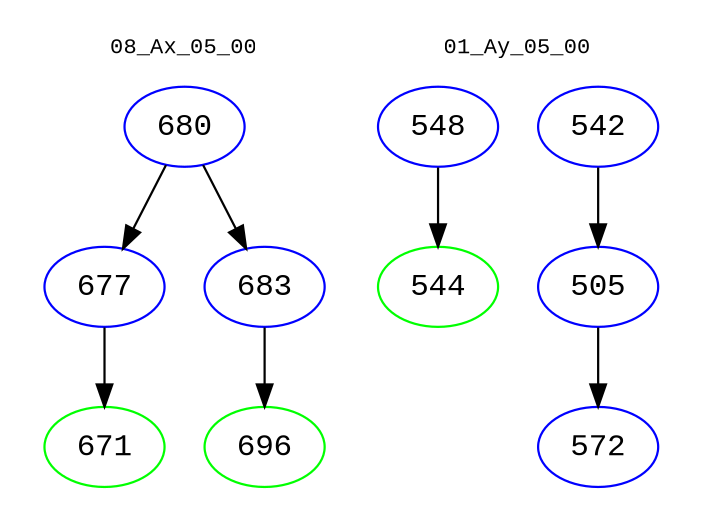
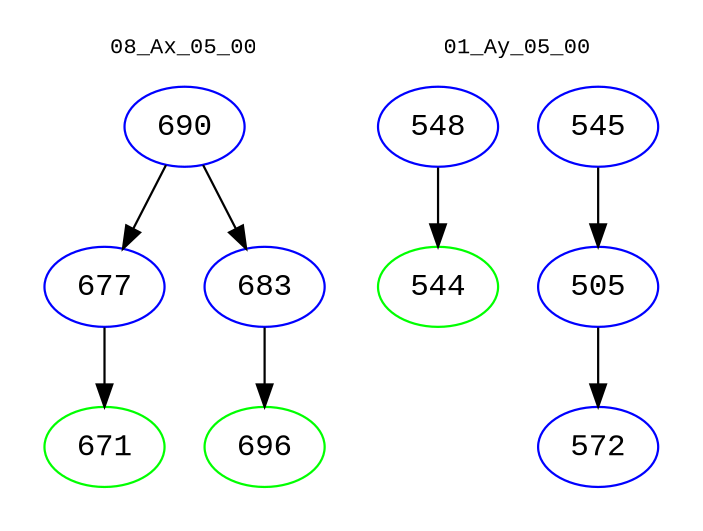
  digraph {
    fontname="Liberation Mono"
    node [color=blue fontname="Liberation Mono"]
    edge [color=black fontname="Liberation Mono"]
-   n1 [label=680]
+   n1 [label=690]
    n2 [label=677]
    n3 [label=683]
    n4 [color=green label=671]
    n5 [color=green label=696]
-   n6 [label=542]
+   n6 [label=545]
    n7 [label=548]
    n8 [label=505]
    n9 [color=green label=544]
    n10 [label=572]
    subgraph cluster_1 {
      color=white
      fontsize=10
      label="08_Ax_05_00"
      n1
      n2
      n3
      n4
      n5
    }
    subgraph cluster_2 {
      color=white
      fontsize=10
      label="01_Ay_05_00"
      n6
      n7
      n8
      n9
      n10
    }
    n1 -> n2
    n1 -> n3
    n2 -> n4
    n3 -> n5
    n6 -> n8
    n7 -> n9
    n8 -> n10
  }
